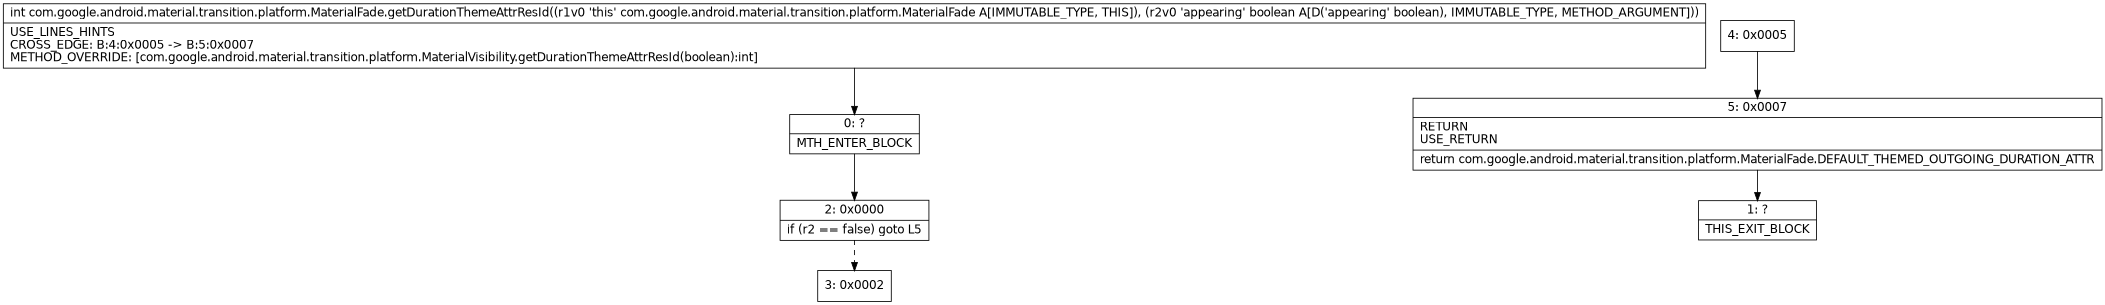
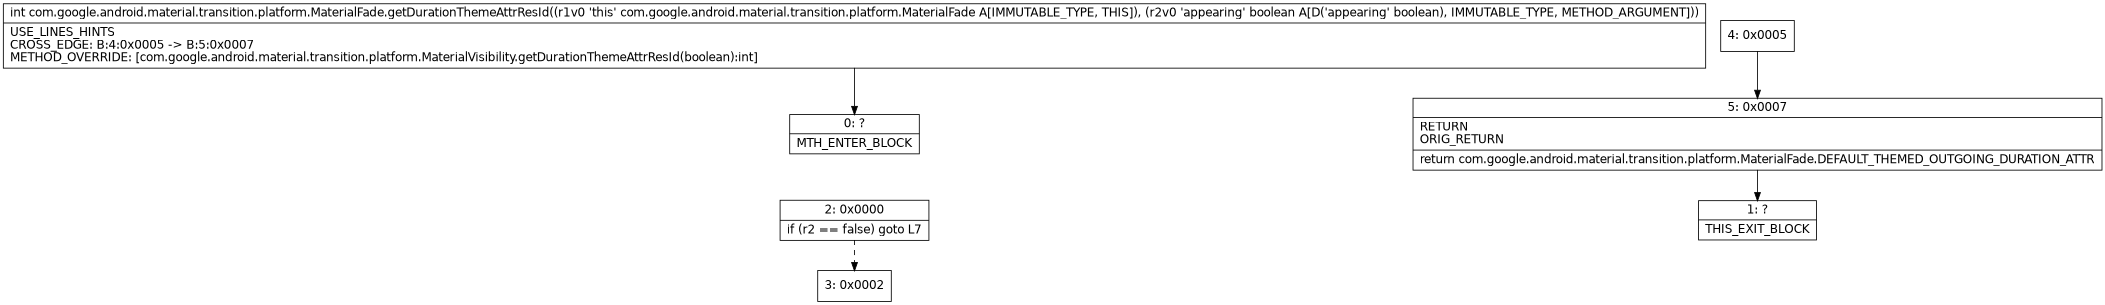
  digraph {
    fontname="DejaVu Sans"
    node [fontname="DejaVu Sans" shape=record]
    edge [fontname="DejaVu Sans"]
    n1 [label="{0\:\ ?|MTH_ENTER_BLOCK\l}"]
-   n2 [label="{2\:\ 0x0000|if (r2 == false) goto L5\l}"]
+   n2 [label="{2\:\ 0x0000|if (r2 == false) goto L7\l}"]
    n3 [label="{3\:\ 0x0002}"]
    n4 [label="{4\:\ 0x0005}"]
-   n5 [label="{5\:\ 0x0007|RETURN\lUSE_RETURN\l|return com.google.android.material.transition.platform.MaterialFade.DEFAULT_THEMED_OUTGOING_DURATION_ATTR\l}"]
+   n5 [label="{5\:\ 0x0007|RETURN\lORIG_RETURN\l|return com.google.android.material.transition.platform.MaterialFade.DEFAULT_THEMED_OUTGOING_DURATION_ATTR\l}"]
    n6 [label="{1\:\ ?|THIS_EXIT_BLOCK\l}"]
    n7 [label="{int com.google.android.material.transition.platform.MaterialFade.getDurationThemeAttrResId((r1v0 'this' com.google.android.material.transition.platform.MaterialFade A[IMMUTABLE_TYPE, THIS]), (r2v0 'appearing' boolean A[D('appearing' boolean), IMMUTABLE_TYPE, METHOD_ARGUMENT]))  | USE_LINES_HINTS\lCROSS_EDGE: B:4:0x0005 \-\> B:5:0x0007\lMETHOD_OVERRIDE: [com.google.android.material.transition.platform.MaterialVisibility.getDurationThemeAttrResId(boolean):int]\l}"]
-   n1 -> n2
    n2 -> n3 [style=dashed]
    n4 -> n5
    n5 -> n6
    n7 -> n1
  }
